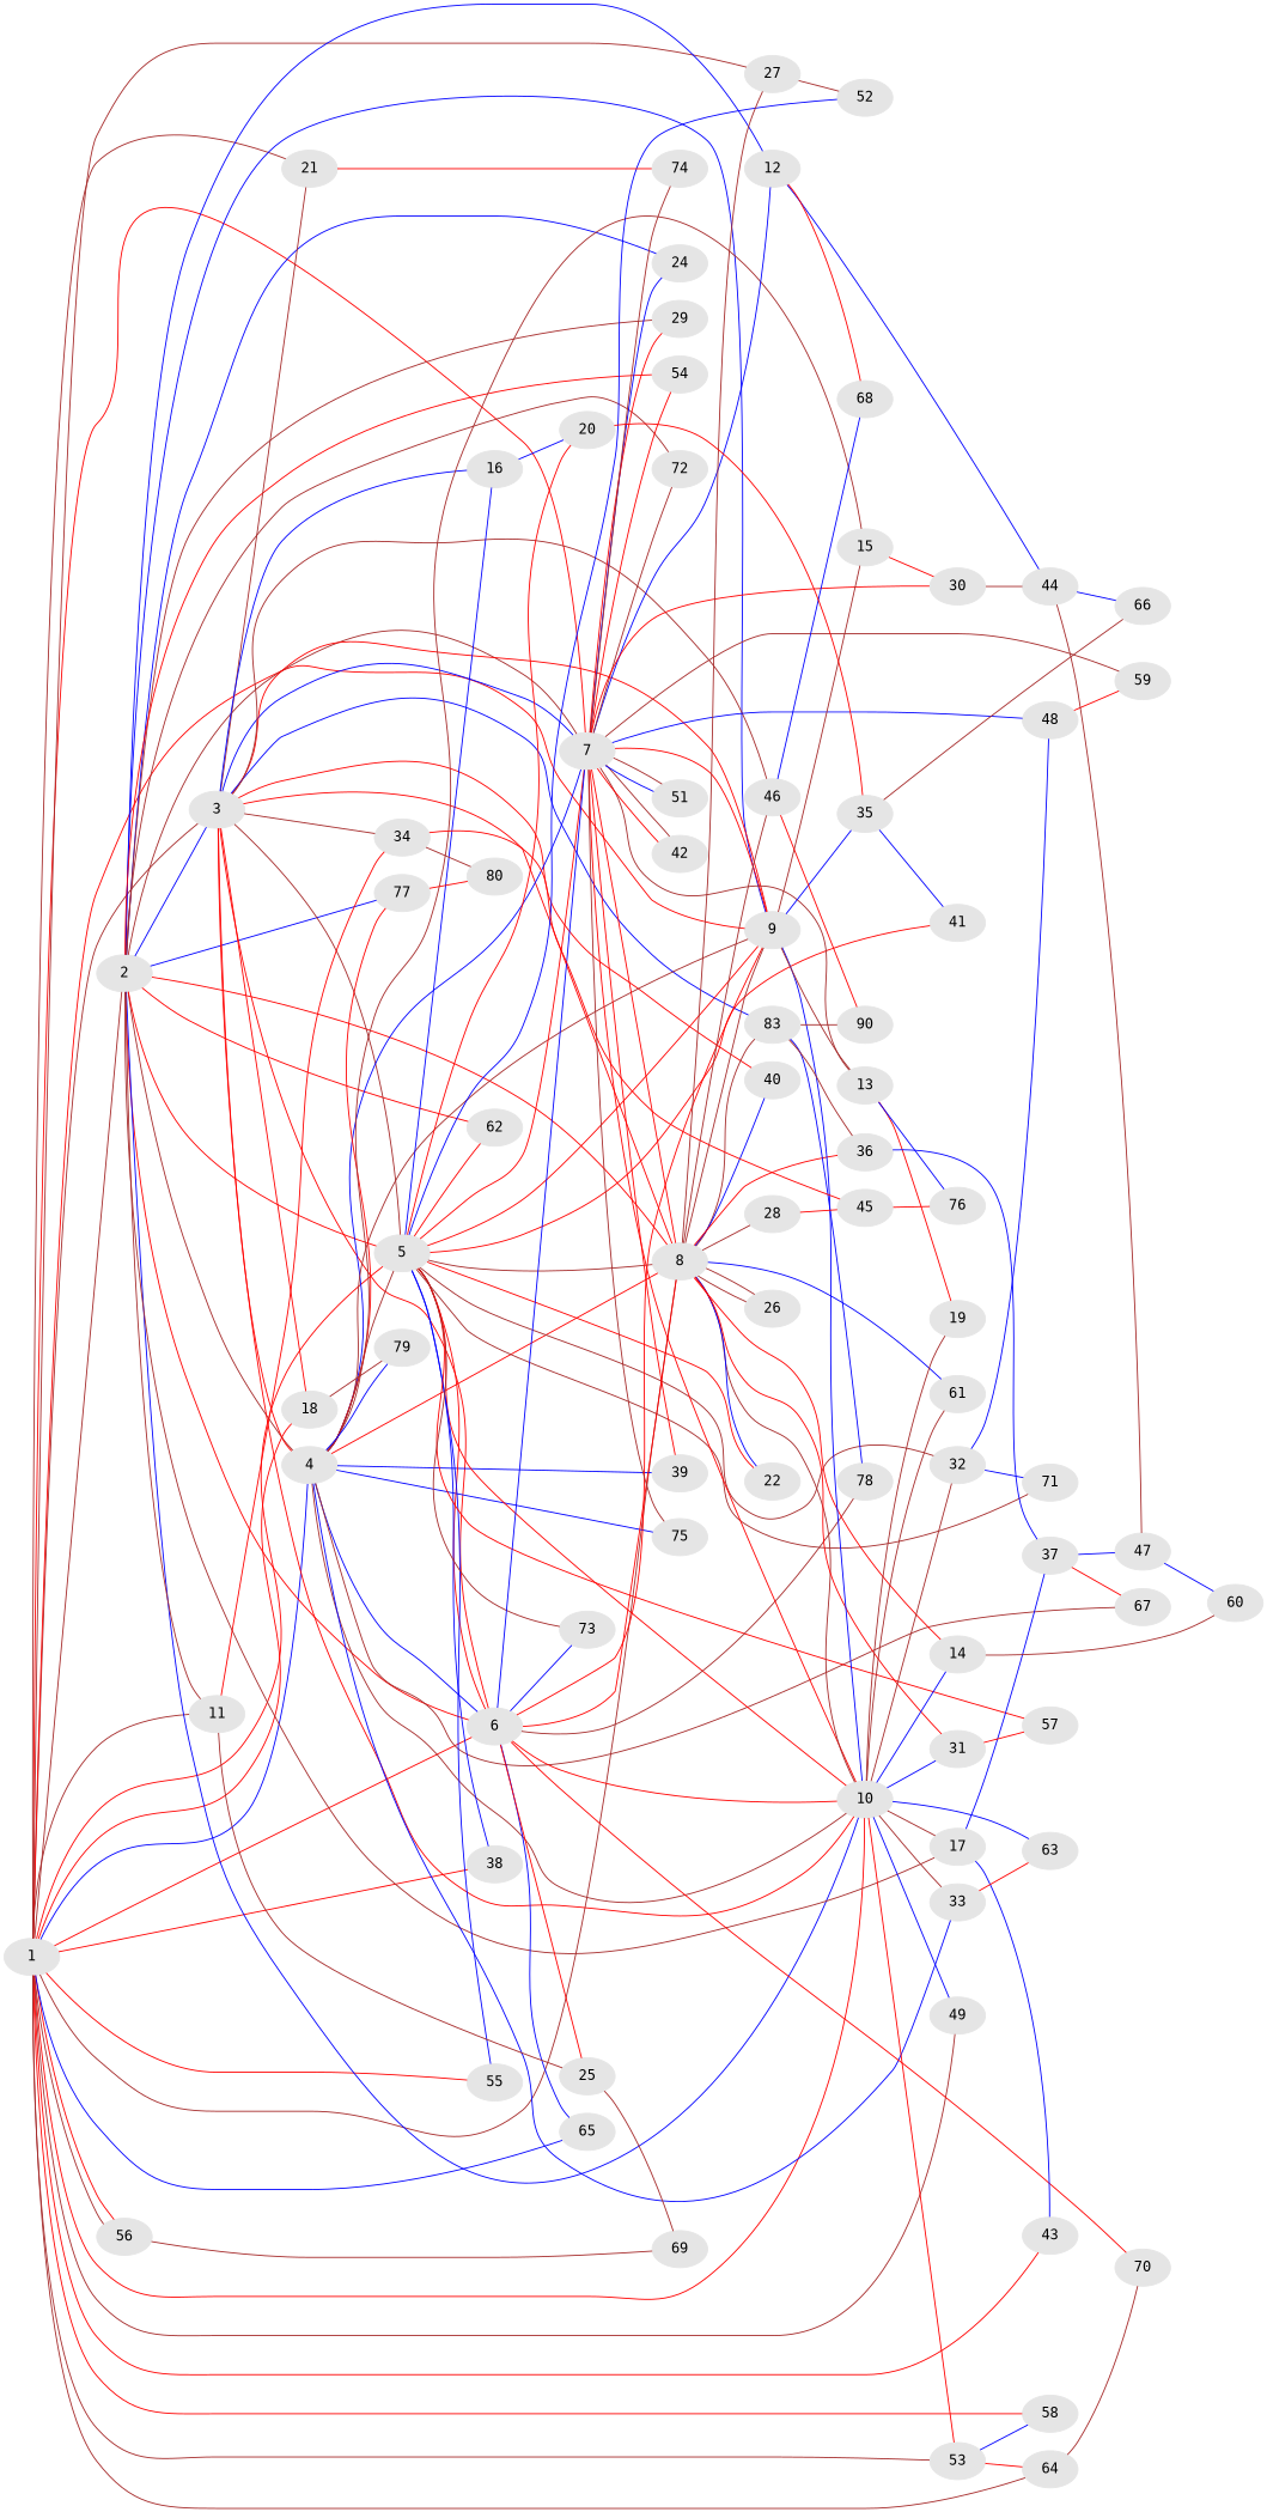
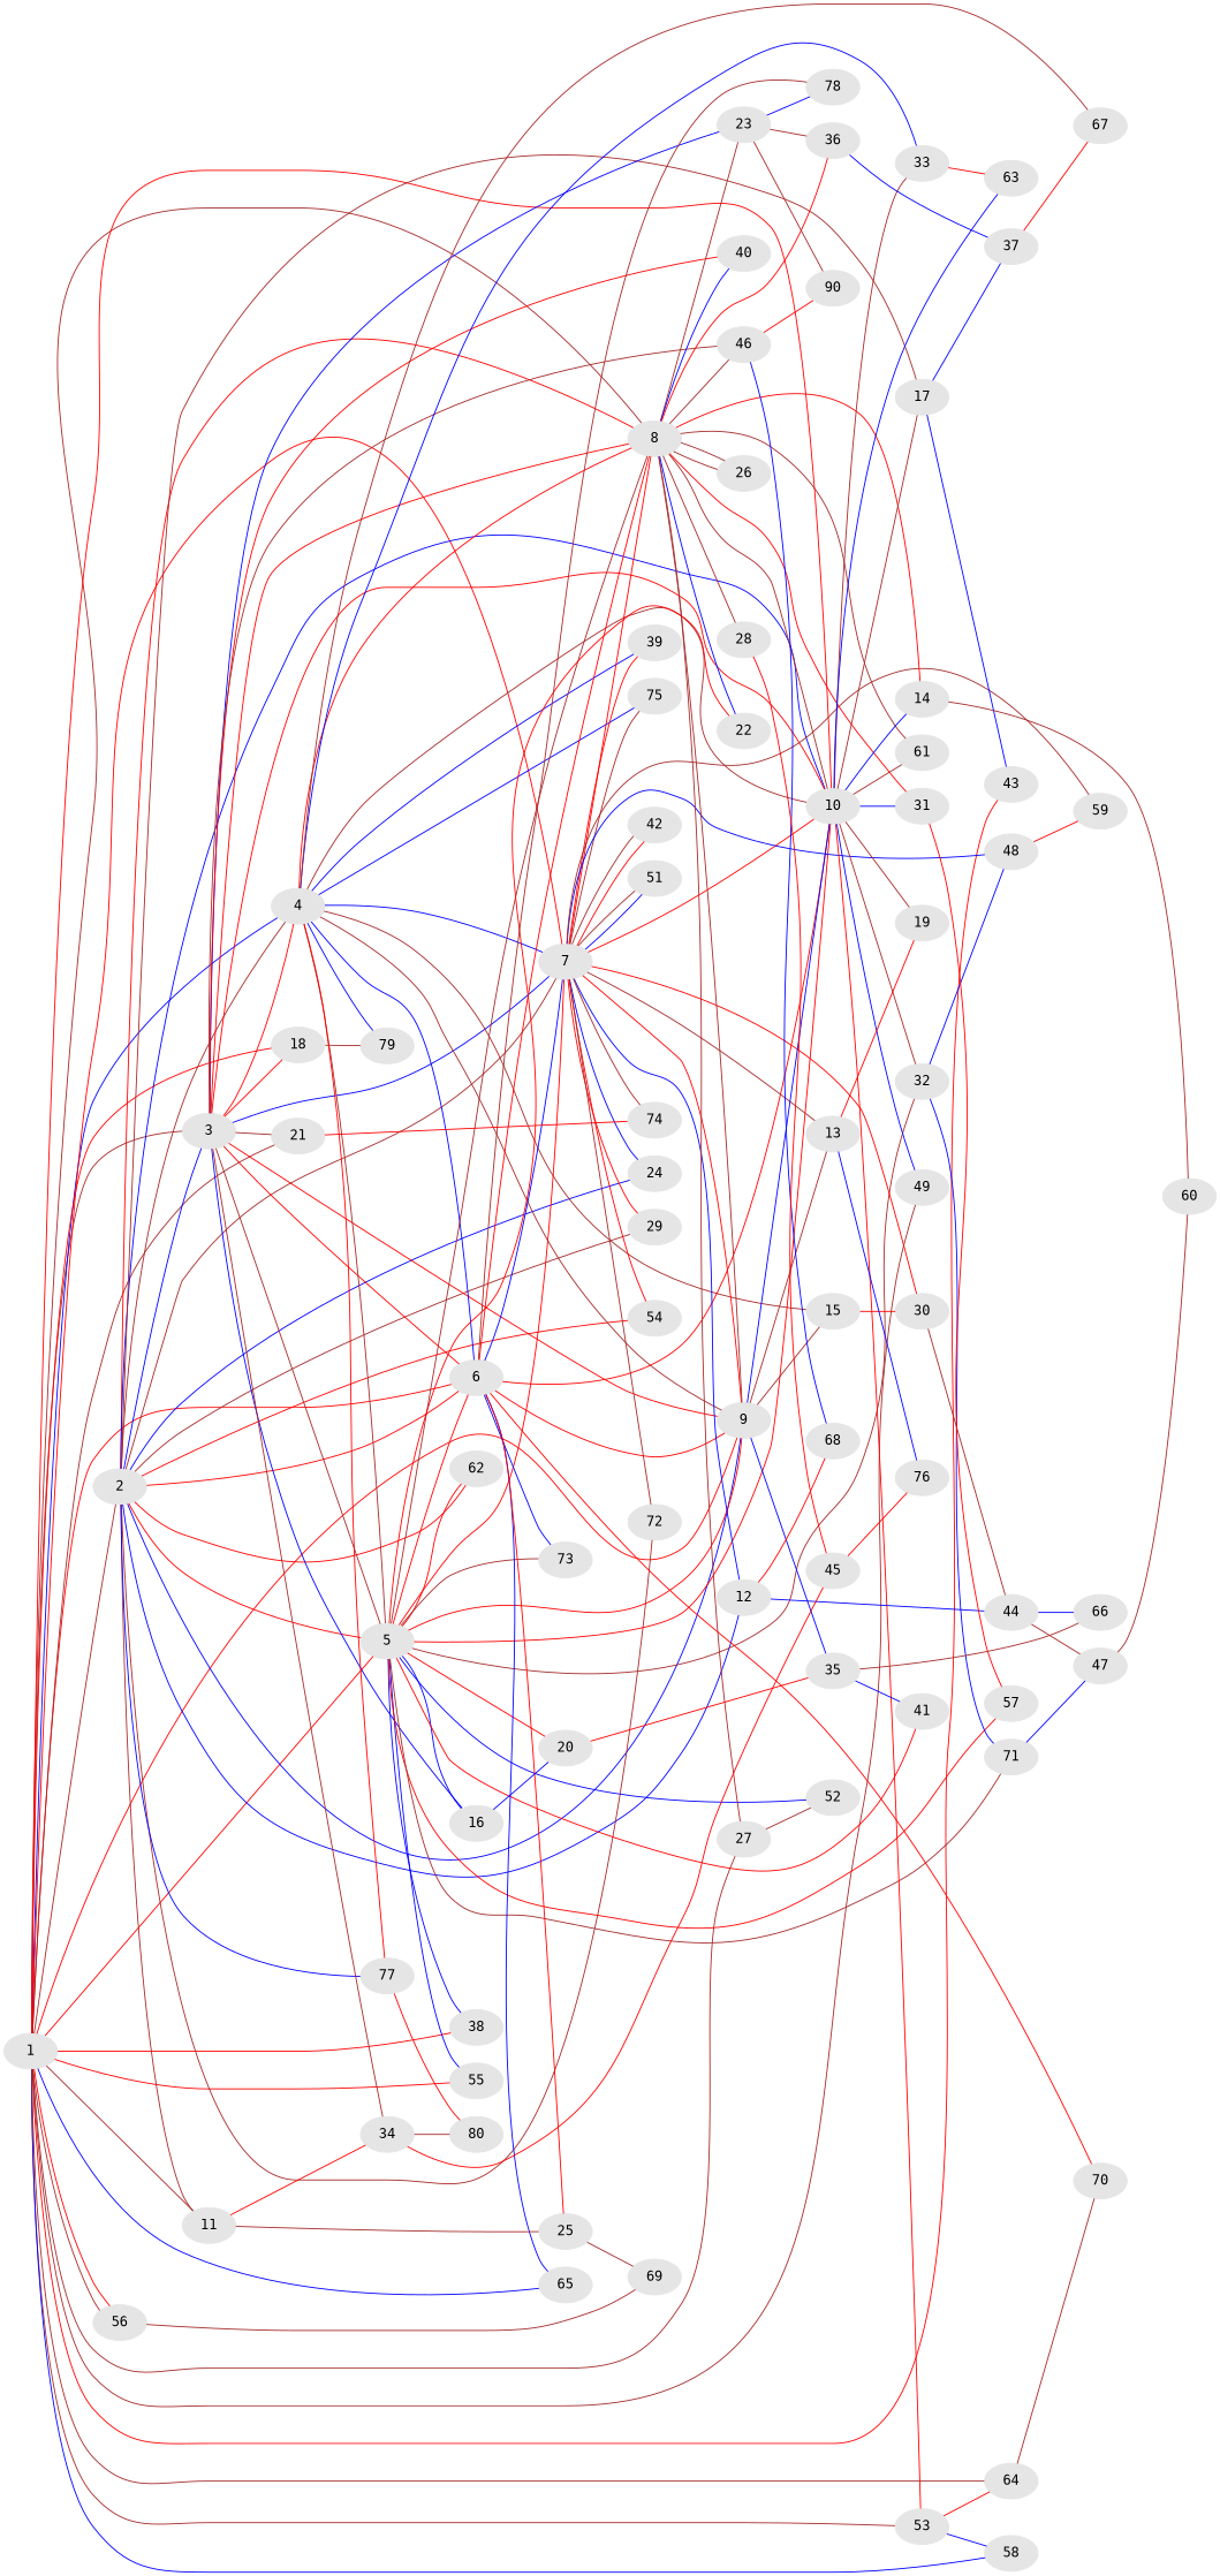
  graph {
    fontname="DejaVu Sans Mono"
    rankdir=LR
    node [color=gray90 fontname="DejaVu Sans Mono" style=filled]
    edge [color=red fontname="DejaVu Sans Mono"]
    1
    2
    3
    4
    5
    6
    7
    8
    9
    10
    11
    18
    21
    27
    38
    43
    49
    53
    55
    56
    58
    64
    65
    12
    17
    24
    29
    54
    62
    72
    77
    16
-   23 [label=83]
+   23
    34
    40
    46
    15
    33
    39
    67
    75
    79
    20
    22
    32
    41
    52
    57
    71
    73
    25
    70
    78
    13
    30
    42
    48
    51
    59
    74
    14
    26
    28
    31
    36
    61
    35
    19
    63
    69
    44
    68
    37
    80
    n75 [label=90]
    45
    76
    60
    66
    47
    1 -- 2 [color=brown]
    1 -- 3 [color=brown]
    1 -- 4 [color=blue]
    1 -- 5
    1 -- 6
    1 -- 7
    1 -- 8 [color=brown]
    1 -- 9
    1 -- 10
    1 -- 11 [color=brown]
    1 -- 18
    1 -- 21 [color=brown]
    1 -- 27 [color=brown]
    1 -- 38
    1 -- 43
    1 -- 49 [color=brown]
    1 -- 53 [color=brown]
    1 -- 55
    1 -- 56 [color=brown]
    1 -- 56
-   1 -- 58
+   1 -- 58 [color=blue]
    1 -- 64 [color=brown]
    1 -- 65 [color=blue]
    2 -- 3 [color=blue]
    2 -- 4 [color=brown]
    2 -- 5
    2 -- 6
    2 -- 7 [color=brown]
    2 -- 8
    2 -- 9 [color=blue]
    2 -- 10 [color=blue]
    2 -- 11 [color=brown]
    2 -- 12 [color=blue]
    2 -- 17 [color=brown]
    2 -- 24 [color=blue]
    2 -- 29 [color=brown]
    2 -- 54
    2 -- 62
    2 -- 72 [color=brown]
    2 -- 77 [color=blue]
    3 -- 4
    3 -- 5 [color=brown]
    3 -- 6
    3 -- 7 [color=blue]
    3 -- 8
    3 -- 9
    3 -- 10
    3 -- 18
    3 -- 21 [color=brown]
    3 -- 16 [color=blue]
    3 -- 23 [color=blue]
    3 -- 34 [color=brown]
    3 -- 40
    3 -- 46 [color=brown]
    4 -- 5 [color=brown]
    4 -- 6 [color=blue]
    4 -- 7 [color=blue]
    4 -- 8
    4 -- 9 [color=brown]
    4 -- 10 [color=brown]
    4 -- 77
    4 -- 15 [color=brown]
    4 -- 33 [color=blue]
    4 -- 39 [color=blue]
    4 -- 67 [color=brown]
    4 -- 75 [color=blue]
    4 -- 79 [color=blue]
    5 -- 6
    5 -- 7
    5 -- 8 [color=brown]
    5 -- 9
    5 -- 10
    5 -- 38 [color=blue]
    5 -- 55 [color=blue]
    5 -- 62
    5 -- 16 [color=blue]
    5 -- 20
    5 -- 22
    5 -- 32 [color=brown]
    5 -- 41
    5 -- 52 [color=blue]
    5 -- 57
    5 -- 71 [color=brown]
    5 -- 73 [color=brown]
    6 -- 7 [color=blue]
    6 -- 8
    6 -- 9
    6 -- 10
    6 -- 65 [color=blue]
    6 -- 73 [color=blue]
    6 -- 25
    6 -- 70
    6 -- 78 [color=brown]
    7 -- 8
    7 -- 9
    7 -- 10
    7 -- 12 [color=blue]
    7 -- 24 [color=blue]
    7 -- 29
    7 -- 54
    7 -- 72 [color=brown]
    7 -- 39
    7 -- 75 [color=brown]
    7 -- 13 [color=brown]
    7 -- 30
    7 -- 42
    7 -- 42 [color=brown]
    7 -- 48 [color=blue]
    7 -- 51 [color=blue]
    7 -- 51 [color=brown]
    7 -- 59 [color=brown]
    7 -- 74 [color=brown]
    8 -- 9 [color=brown]
    8 -- 10 [color=brown]
    8 -- 27 [color=brown]
    8 -- 23 [color=brown]
    8 -- 40 [color=blue]
    8 -- 46 [color=brown]
    8 -- 22 [color=blue]
    8 -- 14
    8 -- 26 [color=brown]
    8 -- 26 [color=brown]
    8 -- 28 [color=brown]
    8 -- 31
    8 -- 36
-   8 -- 61 [color=blue]
+   8 -- 61 [color=brown]
    9 -- 10 [color=blue]
    9 -- 15 [color=brown]
    9 -- 13 [color=brown]
    9 -- 35 [color=blue]
    10 -- 49 [color=blue]
    10 -- 53
    10 -- 17 [color=brown]
    10 -- 33 [color=brown]
    10 -- 32 [color=brown]
    10 -- 14 [color=blue]
    10 -- 31 [color=blue]
    10 -- 61 [color=brown]
    10 -- 19 [color=brown]
    10 -- 63 [color=blue]
    11 -- 34
    11 -- 25 [color=brown]
    18 -- 79 [color=brown]
    21 -- 74
    27 -- 52 [color=brown]
    53 -- 58 [color=blue]
    53 -- 64
    56 -- 69 [color=brown]
    64 -- 70 [color=brown]
    12 -- 44 [color=blue]
    12 -- 68
    17 -- 43 [color=blue]
    17 -- 37 [color=blue]
    77 -- 80
    16 -- 20 [color=blue]
    23 -- 78 [color=blue]
    23 -- 36 [color=brown]
    23 -- n75 [color=brown]
    34 -- 80 [color=brown]
    34 -- 45
    46 -- 68 [color=blue]
    46 -- n75
    15 -- 30
    33 -- 63
    20 -- 35
    32 -- 71 [color=blue]
    32 -- 48 [color=blue]
    25 -- 69 [color=brown]
    13 -- 19
    13 -- 76 [color=blue]
    30 -- 44 [color=brown]
    48 -- 59
    14 -- 60 [color=brown]
    28 -- 45
    31 -- 57
    36 -- 37 [color=blue]
    35 -- 41 [color=blue]
    35 -- 66 [color=brown]
    44 -- 66 [color=blue]
    44 -- 47 [color=brown]
    37 -- 67
-   37 -- 47 [color=blue]
+   71 -- 47 [color=blue]
    45 -- 76
-   47 -- 60 [color=blue]
+   47 -- 60 [color=brown]
  }
